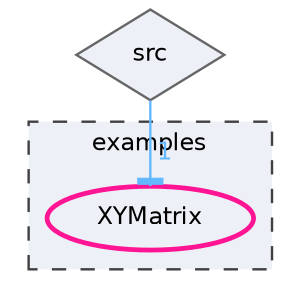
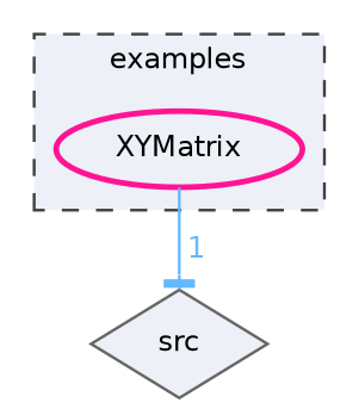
  digraph {
    compound=true
    node [fillcolor="#edf0f7" fontname=Helvetica fontsize=10]
    n1 [color=deeppink height=0.2 label=XYMatrix shape=ellipse style="filled,bold" width=0.4]
    n2 [color=gray40 height=0.2 label=src shape=diamond style=filled width=0.4]
    subgraph cluster_1 {
      bgcolor="#edf0f7"
      fontname=Helvetica
      fontsize=10
      label=examples
      pencolor=grey25
      style="filled,dashed"
      n1
    }
-   n2 -> n1 [color=steelblue1 fontcolor=steelblue1 fontname=Helvetica fontsize=10 headlabel=1 labeldistance=1.5 labelfontname=Helvetica labelfontsize=10 arrowhead=tee]
+   n1 -> n2 [color=steelblue1 fontcolor=steelblue1 fontname=Helvetica fontsize=10 headlabel=1 labeldistance=1.5 labelfontname=Helvetica labelfontsize=10 arrowhead=tee]
  }
